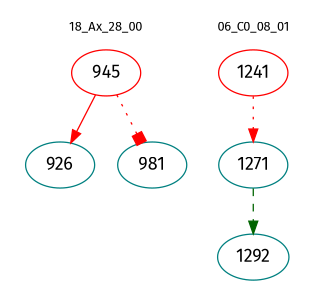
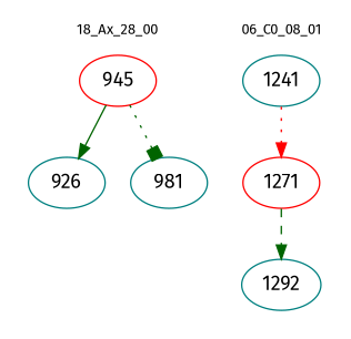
  digraph {
    fontname="Fira Sans"
    node [color=red fontname="Fira Sans"]
    edge [arrowhead=normal color=darkgreen fontname="Fira Sans" style=dotted]
    n1 [label=945]
    n2 [color=teal label=926]
    n3 [color=teal label=981]
-   n4 [color=teal label=1271]
-   n5 [label=1241]
+   n4 [label=1271]
+   n5 [color=teal label=1241]
    n6 [color=teal label=1292]
    subgraph cluster_1 {
      color=white
      fontsize=10
      label="18_Ax_28_00"
      n1
      n2
      n3
    }
    subgraph cluster_2 {
      color=white
      fontsize=10
      label="06_C0_08_01"
      n4
      n5
      n6
    }
-   n1 -> n2 [color=red style=solid]
-   n1 -> n3 [arrowhead=box color=red]
+   n1 -> n2 [style=solid]
+   n1 -> n3 [arrowhead=box]
    n4 -> n6 [style=dashed]
    n5 -> n4 [color=red]
  }
